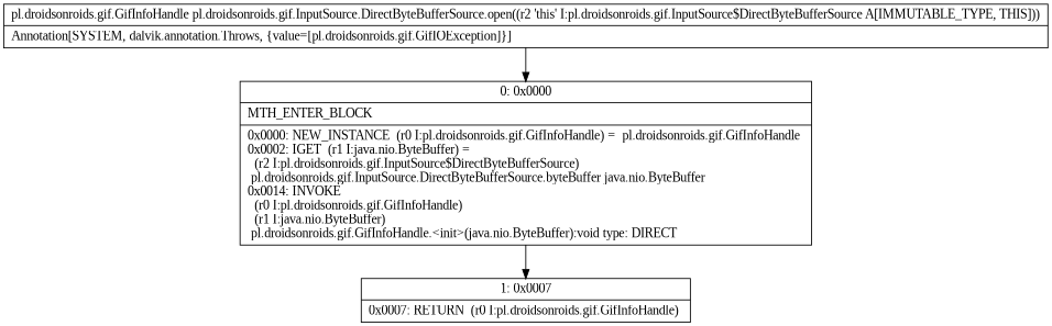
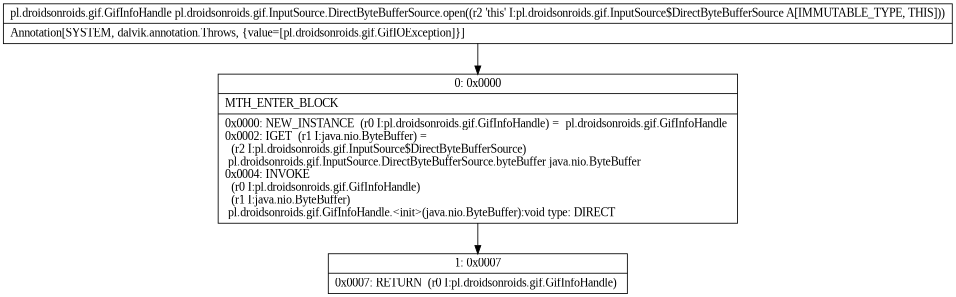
  digraph {
    fontname="Liberation Serif"
    node [shape=record fontname="Liberation Serif"]
    edge [fontname="Liberation Serif"]
-   n1 [label="{0\:\ 0x0000|MTH_ENTER_BLOCK\l|0x0000: NEW_INSTANCE  (r0 I:pl.droidsonroids.gif.GifInfoHandle) =  pl.droidsonroids.gif.GifInfoHandle \l0x0002: IGET  (r1 I:java.nio.ByteBuffer) = \l  (r2 I:pl.droidsonroids.gif.InputSource$DirectByteBufferSource)\l pl.droidsonroids.gif.InputSource.DirectByteBufferSource.byteBuffer java.nio.ByteBuffer \l0x0014: INVOKE  \l  (r0 I:pl.droidsonroids.gif.GifInfoHandle)\l  (r1 I:java.nio.ByteBuffer)\l pl.droidsonroids.gif.GifInfoHandle.\<init\>(java.nio.ByteBuffer):void type: DIRECT \l}"]
+   n1 [label="{0\:\ 0x0000|MTH_ENTER_BLOCK\l|0x0000: NEW_INSTANCE  (r0 I:pl.droidsonroids.gif.GifInfoHandle) =  pl.droidsonroids.gif.GifInfoHandle \l0x0002: IGET  (r1 I:java.nio.ByteBuffer) = \l  (r2 I:pl.droidsonroids.gif.InputSource$DirectByteBufferSource)\l pl.droidsonroids.gif.InputSource.DirectByteBufferSource.byteBuffer java.nio.ByteBuffer \l0x0004: INVOKE  \l  (r0 I:pl.droidsonroids.gif.GifInfoHandle)\l  (r1 I:java.nio.ByteBuffer)\l pl.droidsonroids.gif.GifInfoHandle.\<init\>(java.nio.ByteBuffer):void type: DIRECT \l}"]
    n2 [label="{1\:\ 0x0007|0x0007: RETURN  (r0 I:pl.droidsonroids.gif.GifInfoHandle) \l}"]
    n3 [label="{pl.droidsonroids.gif.GifInfoHandle pl.droidsonroids.gif.InputSource.DirectByteBufferSource.open((r2 'this' I:pl.droidsonroids.gif.InputSource$DirectByteBufferSource A[IMMUTABLE_TYPE, THIS]))  | Annotation[SYSTEM, dalvik.annotation.Throws, \{value=[pl.droidsonroids.gif.GifIOException]\}]\l}"]
    n1 -> n2
    n3 -> n1
  }
